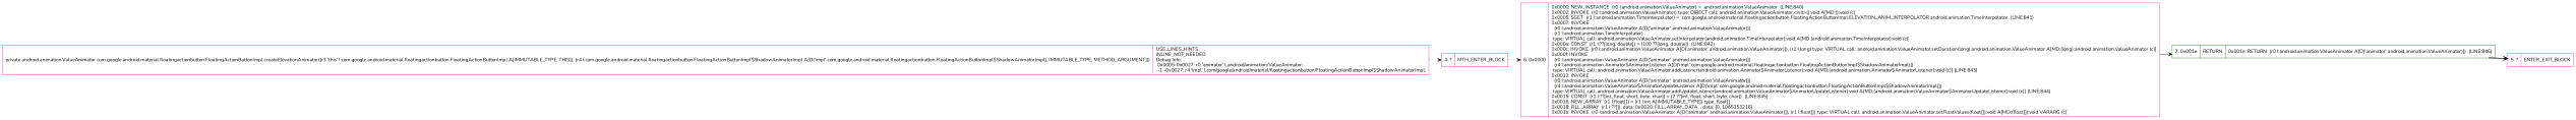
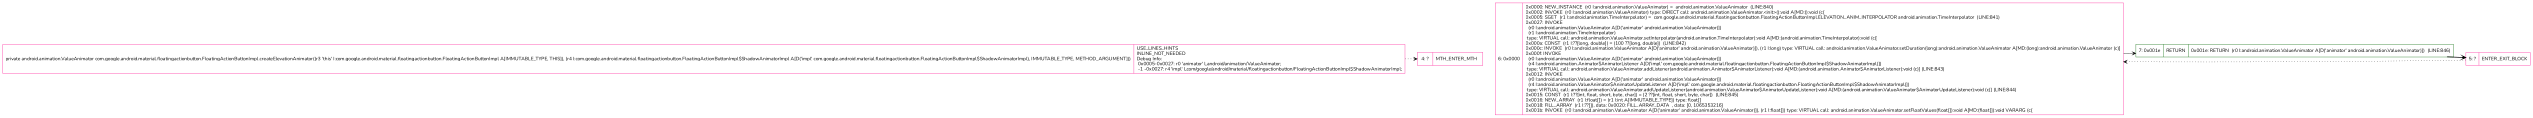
  digraph {
    fontname=Nunito
    rankdir=LR
    node [color=deeppink fontname=Nunito shape=record]
    edge [arrowhead=vee fontname=Nunito style=dotted]
-   n1 [label="{4\:\ ?|MTH_ENTER_BLOCK\l}"]
-   n2 [label="{6\:\ 0x0000|0x0000: NEW_INSTANCE  (r0 I:android.animation.ValueAnimator) =  android.animation.ValueAnimator  (LINE:840)\l0x0002: INVOKE  (r0 I:android.animation.ValueAnimator) type: DIRECT call: android.animation.ValueAnimator.\<init\>():void A[MD:():void (c)]\l0x0005: SGET  (r1 I:android.animation.TimeInterpolator) =  com.google.android.material.floatingactionbutton.FloatingActionButtonImpl.ELEVATION_ANIM_INTERPOLATOR android.animation.TimeInterpolator  (LINE:841)\l0x0007: INVOKE  \l  (r0 I:android.animation.ValueAnimator A[D('animator' android.animation.ValueAnimator)])\l  (r1 I:android.animation.TimeInterpolator)\l type: VIRTUAL call: android.animation.ValueAnimator.setInterpolator(android.animation.TimeInterpolator):void A[MD:(android.animation.TimeInterpolator):void (c)]\l0x000a: CONST  (r1 I:??[long, double]) = (100 ??[long, double])  (LINE:842)\l0x000c: INVOKE  (r0 I:android.animation.ValueAnimator A[D('animator' android.animation.ValueAnimator)]), (r1 I:long) type: VIRTUAL call: android.animation.ValueAnimator.setDuration(long):android.animation.ValueAnimator A[MD:(long):android.animation.ValueAnimator (c)]\l0x000f: INVOKE  \l  (r0 I:android.animation.ValueAnimator A[D('animator' android.animation.ValueAnimator)])\l  (r4 I:android.animation.Animator$AnimatorListener A[D('impl' com.google.android.material.floatingactionbutton.FloatingActionButtonImpl$ShadowAnimatorImpl)])\l type: VIRTUAL call: android.animation.ValueAnimator.addListener(android.animation.Animator$AnimatorListener):void A[MD:(android.animation.Animator$AnimatorListener):void (c)] (LINE:843)\l0x0012: INVOKE  \l  (r0 I:android.animation.ValueAnimator A[D('animator' android.animation.ValueAnimator)])\l  (r4 I:android.animation.ValueAnimator$AnimatorUpdateListener A[D('impl' com.google.android.material.floatingactionbutton.FloatingActionButtonImpl$ShadowAnimatorImpl)])\l type: VIRTUAL call: android.animation.ValueAnimator.addUpdateListener(android.animation.ValueAnimator$AnimatorUpdateListener):void A[MD:(android.animation.ValueAnimator$AnimatorUpdateListener):void (c)] (LINE:844)\l0x0015: CONST  (r1 I:??[int, float, short, byte, char]) = (2 ??[int, float, short, byte, char])  (LINE:845)\l0x0016: NEW_ARRAY  (r1 I:float[]) = (r1 I:int A[IMMUTABLE_TYPE]) type: float[] \l0x0018: FILL_ARRAY  (r1 I:??[]), data: 0x0020: FILL_ARRAY_DATA  , data: [0, 1065353216] \l0x001b: INVOKE  (r0 I:android.animation.ValueAnimator A[D('animator' android.animation.ValueAnimator)]), (r1 I:float[]) type: VIRTUAL call: android.animation.ValueAnimator.setFloatValues(float[]):void A[MD:(float[]):void VARARG (c)]\l}"]
+   n1 [label="{4\:\ ?|MTH_ENTER_MTH\l}"]
+   n2 [label="{6\:\ 0x0000|0x0000: NEW_INSTANCE  (r0 I:android.animation.ValueAnimator) =  android.animation.ValueAnimator  (LINE:840)\l0x0002: INVOKE  (r0 I:android.animation.ValueAnimator) type: DIRECT call: android.animation.ValueAnimator.\<init\>():void A[MD:():void (c)]\l0x0005: SGET  (r1 I:android.animation.TimeInterpolator) =  com.google.android.material.floatingactionbutton.FloatingActionButtonImpl.ELEVATION_ANIM_INTERPOLATOR android.animation.TimeInterpolator  (LINE:841)\l0x0027: INVOKE  \l  (r0 I:android.animation.ValueAnimator A[D('animator' android.animation.ValueAnimator)])\l  (r1 I:android.animation.TimeInterpolator)\l type: VIRTUAL call: android.animation.ValueAnimator.setInterpolator(android.animation.TimeInterpolator):void A[MD:(android.animation.TimeInterpolator):void (c)]\l0x000a: CONST  (r1 I:??[long, double]) = (100 ??[long, double])  (LINE:842)\l0x000c: INVOKE  (r0 I:android.animation.ValueAnimator A[D('animator' android.animation.ValueAnimator)]), (r1 I:long) type: VIRTUAL call: android.animation.ValueAnimator.setDuration(long):android.animation.ValueAnimator A[MD:(long):android.animation.ValueAnimator (c)]\l0x000f: INVOKE  \l  (r0 I:android.animation.ValueAnimator A[D('animator' android.animation.ValueAnimator)])\l  (r4 I:android.animation.Animator$AnimatorListener A[D('impl' com.google.android.material.floatingactionbutton.FloatingActionButtonImpl$ShadowAnimatorImpl)])\l type: VIRTUAL call: android.animation.ValueAnimator.addListener(android.animation.Animator$AnimatorListener):void A[MD:(android.animation.Animator$AnimatorListener):void (c)] (LINE:843)\l0x0012: INVOKE  \l  (r0 I:android.animation.ValueAnimator A[D('animator' android.animation.ValueAnimator)])\l  (r4 I:android.animation.ValueAnimator$AnimatorUpdateListener A[D('impl' com.google.android.material.floatingactionbutton.FloatingActionButtonImpl$ShadowAnimatorImpl)])\l type: VIRTUAL call: android.animation.ValueAnimator.addUpdateListener(android.animation.ValueAnimator$AnimatorUpdateListener):void A[MD:(android.animation.ValueAnimator$AnimatorUpdateListener):void (c)] (LINE:844)\l0x0015: CONST  (r1 I:??[int, float, short, byte, char]) = (2 ??[int, float, short, byte, char])  (LINE:845)\l0x0016: NEW_ARRAY  (r1 I:float[]) = (r1 I:int A[IMMUTABLE_TYPE]) type: float[] \l0x0018: FILL_ARRAY  (r1 I:??[]), data: 0x0020: FILL_ARRAY_DATA  , data: [0, 1065353216] \l0x001b: INVOKE  (r0 I:android.animation.ValueAnimator A[D('animator' android.animation.ValueAnimator)]), (r1 I:float[]) type: VIRTUAL call: android.animation.ValueAnimator.setFloatValues(float[]):void A[MD:(float[]):void VARARG (c)]\l}"]
    n3 [color=darkgreen label="{7\:\ 0x001e|RETURN\l|0x001e: RETURN  (r0 I:android.animation.ValueAnimator A[D('animator' android.animation.ValueAnimator)])  (LINE:846)\l}"]
    n4 [label="{5\:\ ?|ENTER_EXIT_BLOCK\l}"]
    n5 [label="{private android.animation.ValueAnimator com.google.android.material.floatingactionbutton.FloatingActionButtonImpl.createElevationAnimator((r3 'this' I:com.google.android.material.floatingactionbutton.FloatingActionButtonImpl A[IMMUTABLE_TYPE, THIS]), (r4 I:com.google.android.material.floatingactionbutton.FloatingActionButtonImpl$ShadowAnimatorImpl A[D('impl' com.google.android.material.floatingactionbutton.FloatingActionButtonImpl$ShadowAnimatorImpl), IMMUTABLE_TYPE, METHOD_ARGUMENT]))  | USE_LINES_HINTS\lINLINE_NOT_NEEDED\lDebug Info:\l  0x0005\-0x0027: r0 'animator' Landroid\/animation\/ValueAnimator;\l  \-1 \-0x0027: r4 'impl' Lcom\/google\/android\/material\/floatingactionbutton\/FloatingActionButtonImpl$ShadowAnimatorImpl;\l}"]
-   n1 -> n2
+   n4 -> n2
    n2 -> n3 [style=solid]
    n3 -> n4 [style=bold]
    n5 -> n1
  }
